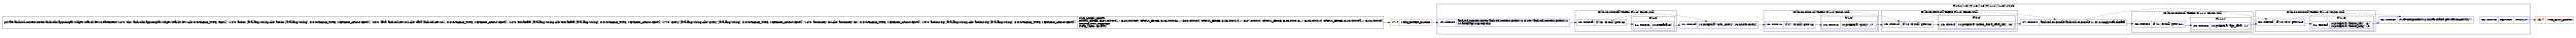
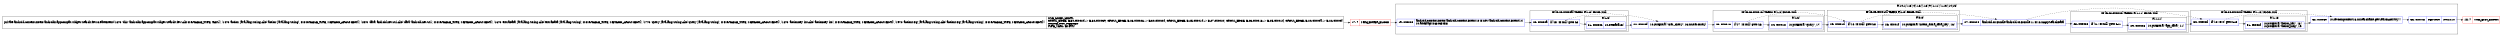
  digraph {
    rankdir=LR
    node [color=blue shape=record]
    n1 [label="{21\:\ 0x000c|r0.setData(r5)\l}"]
    n2 [label="{20\:\ 0x000a|if (r5 != null) goto L3\l}"]
    n3 [label="{24\:\ 0x0018|r0.putExtra(\"query\", r7)\l}"]
    n4 [label="{23\:\ 0x0016|if (r7 != null) goto L6\l}"]
    n5 [label="{26\:\ 0x001f|r0.putExtra(\"intent_extra_data_key\", r6)\l}"]
    n6 [label="{25\:\ 0x001d|if (r6 != null) goto L8\l}"]
    n7 [label="{29\:\ 0x0028|r0.putExtra(\"app_data\", r1)\l}"]
    n8 [label="{28\:\ 0x0026|if (r1 != null) goto L11\l}"]
    n9 [label="{31\:\ 0x002f|r0.putExtra(\"action_key\", r8)\lr0.putExtra(\"action_msg\", r9)\l}"]
    n10 [label="{30\:\ 0x002d|if (r8 != 0) goto L13\l}"]
    n11 [label="{19\:\ 0x0000|android.content.Intent android.content.Intent r0 = new android.content.Intent(r4)\lr0.addFlags(268435456)\l}"]
    n12 [label="{22\:\ 0x000f|r0.putExtra(\"user_query\", r3.mUserQuery)\l}"]
    n13 [label="{27\:\ 0x0024|android.os.Bundle android.os.Bundle r1 = r3.mAppSearchData\l}"]
    n14 [label="{32\:\ 0x0039|r0.setComponent(r3.mSearchable.getSearchActivity())\l}"]
    n15 [label="{33\:\ 0x0042|RETURN\l|return r0\l}"]
    n16 [color=red label="{18\:\ ?|MTH_EXIT_BLOCK\l}"]
    n17 [color=red label="{17\:\ ?|MTH_ENTER_BLOCK\l}"]
    n18 [label="{private android.content.Intent androidx.appcompat.widget.SearchView.createIntent((r3v0 'this' androidx.appcompat.widget.SearchView A[IMMUTABLE_TYPE, THIS]), (r4v0 'action' java.lang.String A[D('action' java.lang.String), IMMUTABLE_TYPE, METHOD_ARGUMENT]), (r5v0 'data' android.net.Uri A[D('data' android.net.Uri), IMMUTABLE_TYPE, METHOD_ARGUMENT]), (r6v0 'extraData' java.lang.String A[D('extraData' java.lang.String), IMMUTABLE_TYPE, METHOD_ARGUMENT]), (r7v0 'query' java.lang.String A[D('query' java.lang.String), IMMUTABLE_TYPE, METHOD_ARGUMENT]), (r8v0 'actionKey' int A[D('actionKey' int), IMMUTABLE_TYPE, METHOD_ARGUMENT]), (r9v0 'actionMsg' java.lang.String A[D('actionMsg' java.lang.String), IMMUTABLE_TYPE, METHOD_ARGUMENT]))  | USE_LINES_HINTS\lCROSS_EDGE: B:30:0x002d \-\> B:32:0x0039, CROSS_EDGE: B:28:0x0026 \-\> B:30:0x002d, CROSS_EDGE: B:25:0x001d \-\> B:27:0x0024, CROSS_EDGE: B:23:0x0016 \-\> B:25:0x001d, CROSS_EDGE: B:20:0x000a \-\> B:22:0x000f\lINLINE_NOT_NEEDED\lTYPE_VARS: EMPTY\l}" color=""]
    subgraph cluster_1 {
      label="R(10:1|(1:3)|4|(1:6)|(1:8)|9|(1:11)|(1:13)|14|15)"
      n11
      n12
      n13
      n14
      n15
      subgraph cluster_2 {
        label="IF [B:20:0x000a] THEN: R(1:3) ELSE: null"
        n2
        subgraph cluster_3 {
          label="R(1:3)"
          n1
        }
      }
      subgraph cluster_4 {
        label="IF [B:23:0x0016] THEN: R(1:6) ELSE: null"
        n4
        subgraph cluster_5 {
          label="R(1:6)"
          n3
        }
      }
      subgraph cluster_6 {
        label="IF [B:25:0x001d] THEN: R(1:8) ELSE: null"
        n6
        subgraph cluster_7 {
          label="R(3:8)"
          n5
        }
      }
      subgraph cluster_8 {
        label="IF [B:28:0x0026] THEN: R(1:11) ELSE: null"
        n8
        subgraph cluster_9 {
          label="R(1:11)"
          n7
        }
      }
      subgraph cluster_10 {
        label="IF [B:30:0x002d] THEN: R(1:13) ELSE: null"
        n10
        subgraph cluster_11 {
          label="R(1:13)"
          n9
        }
      }
    }
    n1 -> n12
    n2 -> n1
    n2 -> n12 [style=dashed]
    n3 -> n6
    n4 -> n3
    n4 -> n6 [style=dashed]
    n5 -> n13
    n6 -> n5
    n6 -> n13 [style=dashed]
    n7 -> n10
    n8 -> n7
    n9 -> n14
    n10 -> n9
    n10 -> n14 [style=dashed]
    n11 -> n2
    n12 -> n4
    n13 -> n8
    n13 -> n10 [style=dashed]
+   n14 -> n15
    n15 -> n16
    n17 -> n11
    n18 -> n17
  }
